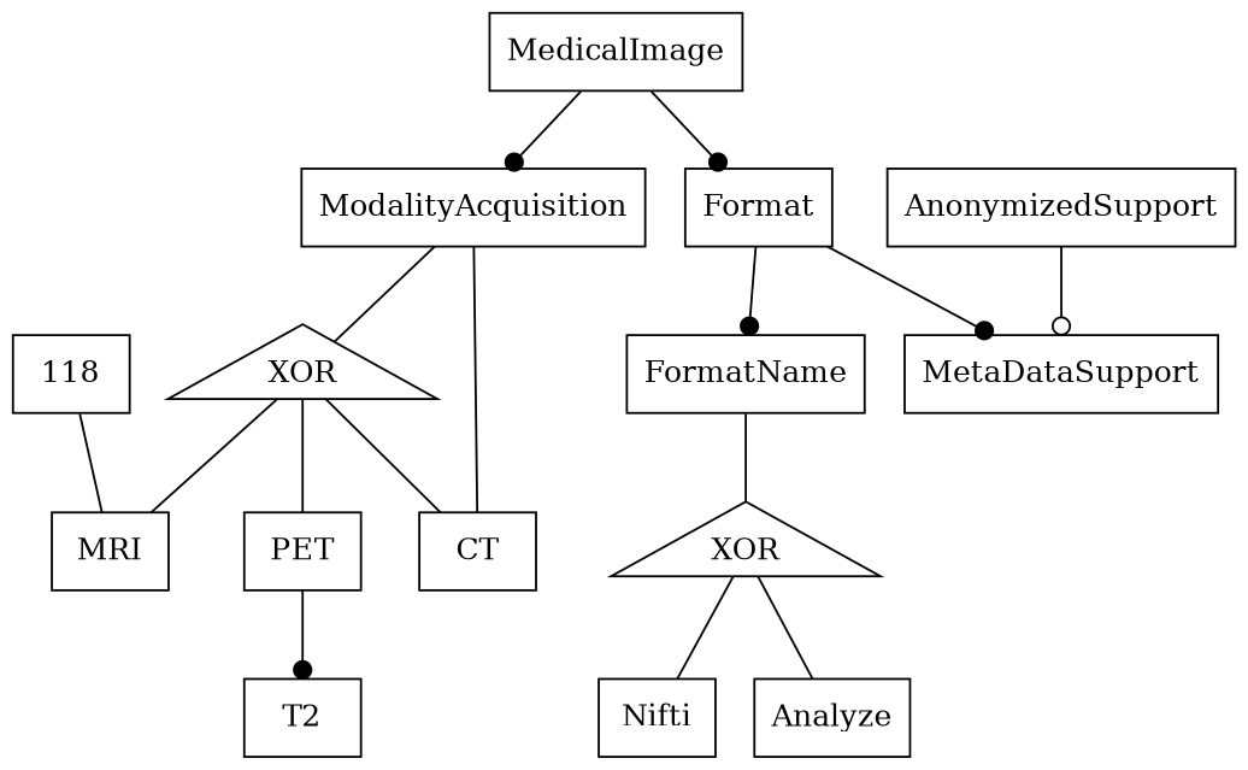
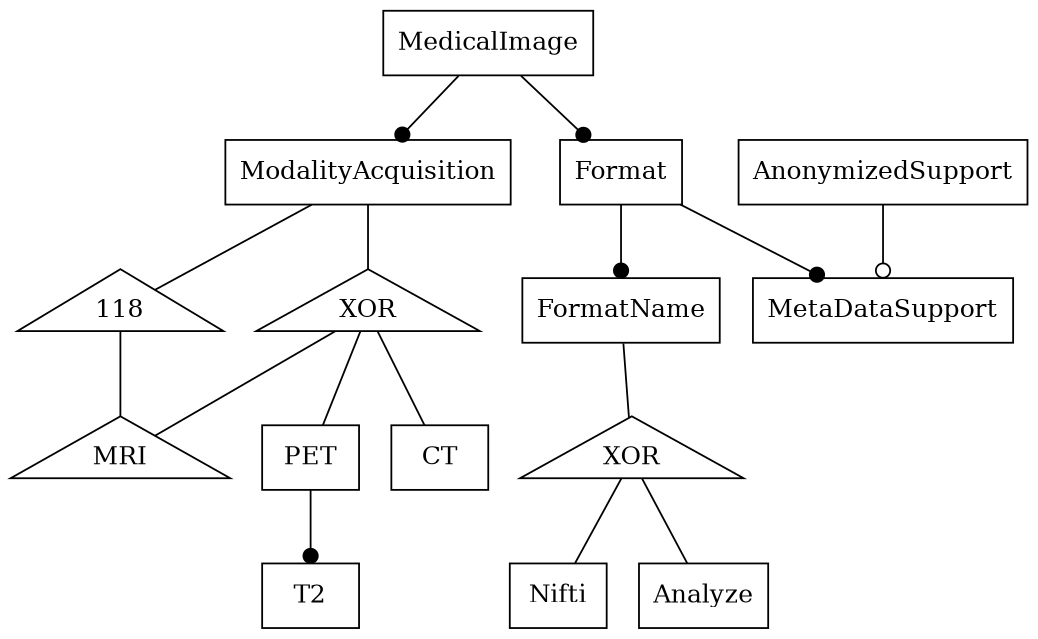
  digraph {
    rankdir=TB
    node [shape=box]
    edge [arrowhead=none]
    n1 [label=PET]
    n2 [label=T2]
    n3 [label=Nifti]
    n4 [label=FormatName]
    n5 [label=XOR shape=triangle width=0.3]
    n6 [label=Analyze]
    n7 [label=MetaDataSupport]
    n8 [label=AnonymizedSupport]
-   n9 [label=MRI]
+   n9 [label=MRI shape=triangle]
    n10 [label=MedicalImage]
    n11 [label=ModalityAcquisition]
    n12 [label=Format]
-   118
+   118 [shape=triangle]
    n14 [label=XOR shape=triangle width=0.3]
    n15 [label=CT]
    n1 -> n2 [arrowhead=dot]
    n4 -> n5
    n5 -> n3
    n5 -> n6
    n8 -> n7 [arrowhead=odot]
    n10 -> n11 [arrowhead=dot]
    n10 -> n12 [arrowhead=dot]
-   n11 -> n15
+   n11 -> 118
    n11 -> n14
    n12 -> n4 [arrowhead=dot]
    n12 -> n7 [arrowhead=dot]
    118 -> n9
    n14 -> n1
    n14 -> n9
    n14 -> n15
  }
